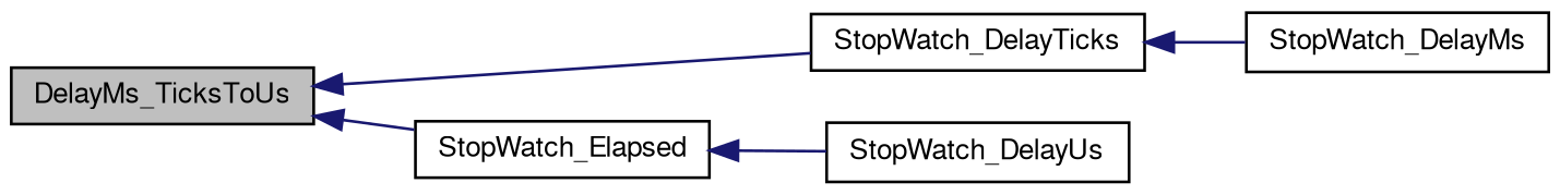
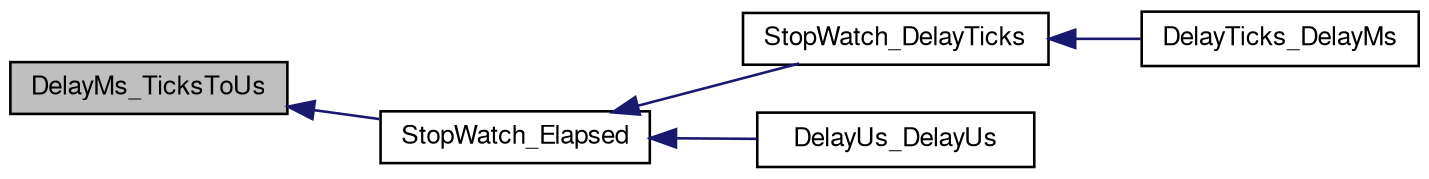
  digraph {
    rankdir=LR
    node [color=black fillcolor=white fontname=FreeSans fontsize=10 shape=record style=filled]
    edge [color=midnightblue dir=back fontname=FreeSans fontsize=10 labelfontname=FreeSans labelfontsize=10 style=solid]
    n1 [fillcolor=grey75 fontcolor=black height=0.2 label=DelayMs_TicksToUs width=0.4]
    n2 [height=0.2 label=StopWatch_Elapsed width=0.4]
    n3 [height=0.2 label=StopWatch_DelayTicks width=0.4]
-   n4 [height=0.2 label=StopWatch_DelayUs width=0.4]
-   n5 [height=0.2 label=StopWatch_DelayMs width=0.4]
+   n4 [height=0.2 label=DelayUs_DelayUs width=0.4]
+   n5 [height=0.2 label=DelayTicks_DelayMs width=0.4]
    n1 -> n2
-   n1 -> n3
+   n2 -> n3
    n2 -> n4
    n3 -> n5
  }
